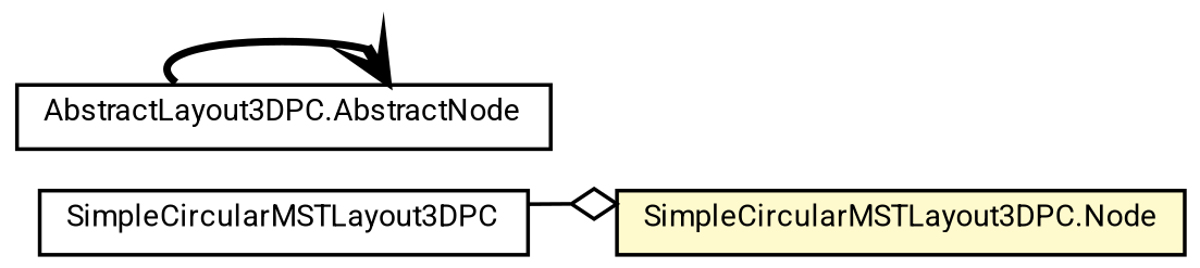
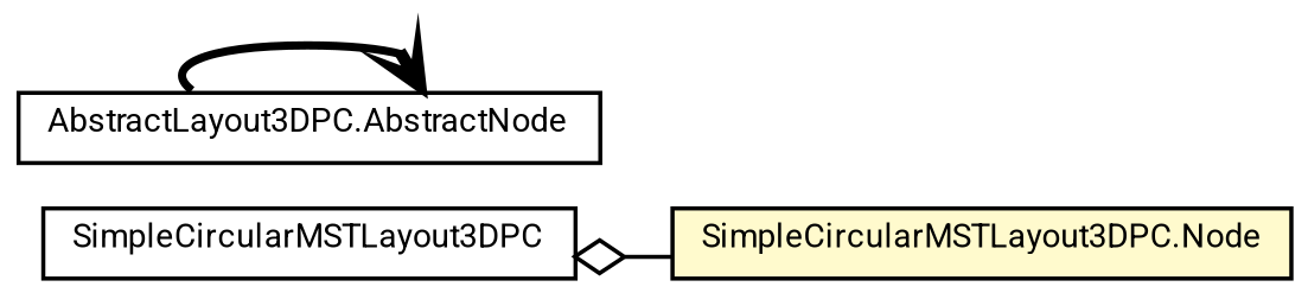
  digraph {
    fontname=Merriweather
    nodesep=0.15
    rankdir=LR
    ranksep=0.25
    node [fontcolor=black fontname=Merriweather fontsize=8 margin=0 shape=plaintext]
    edge [color=black fontname=Merriweather fontsize=7 labelfontname=Roboto labelfontsize=7]
    n1 [height=0 label=<<table title="de.lmu.ifi.dbs.elki.visualization.parallel3d.layout.SimpleCircularMSTLayout3DPC" border="0" cellborder="1" cellspacing="0" cellpadding="2" href="SimpleCircularMSTLayout3DPC.html" target="_parent"> 		<tr><td><table border="0" cellspacing="0" cellpadding="1"> 		<tr><td align="center" balign="center"> <font face="Roboto">SimpleCircularMSTLayout3DPC</font> </td></tr> 		</table></td></tr> 		</table>> width=0]
    n2 [height=0 label=<<table title="de.lmu.ifi.dbs.elki.visualization.parallel3d.layout.SimpleCircularMSTLayout3DPC.Node" border="0" cellborder="1" cellspacing="0" cellpadding="2" bgcolor="lemonChiffon" href="SimpleCircularMSTLayout3DPC.Node.html" target="_parent"> 		<tr><td><table border="0" cellspacing="0" cellpadding="1"> 		<tr><td align="center" balign="center"> <font face="Roboto">SimpleCircularMSTLayout3DPC.Node</font> </td></tr> 		</table></td></tr> 		</table>> width=0]
    n3 [height=0 label=<<table title="de.lmu.ifi.dbs.elki.visualization.parallel3d.layout.AbstractLayout3DPC.AbstractNode" border="0" cellborder="1" cellspacing="0" cellpadding="2" href="AbstractLayout3DPC.AbstractNode.html" target="_parent"> 		<tr><td><table border="0" cellspacing="0" cellpadding="1"> 		<tr><td align="center" balign="center"> <font face="Roboto">AbstractLayout3DPC.AbstractNode</font> </td></tr> 		</table></td></tr> 		</table>> width=0]
-   n2 -> n1 [arrowhead=none arrowtail=ediamond dir=back style=solid weight=4]
+   n1 -> n2 [arrowhead=none arrowtail=ediamond dir=back style=solid weight=4]
    n3 -> n3 [arrowhead=vee headlabel="*" style=bold weight=1]
  }
